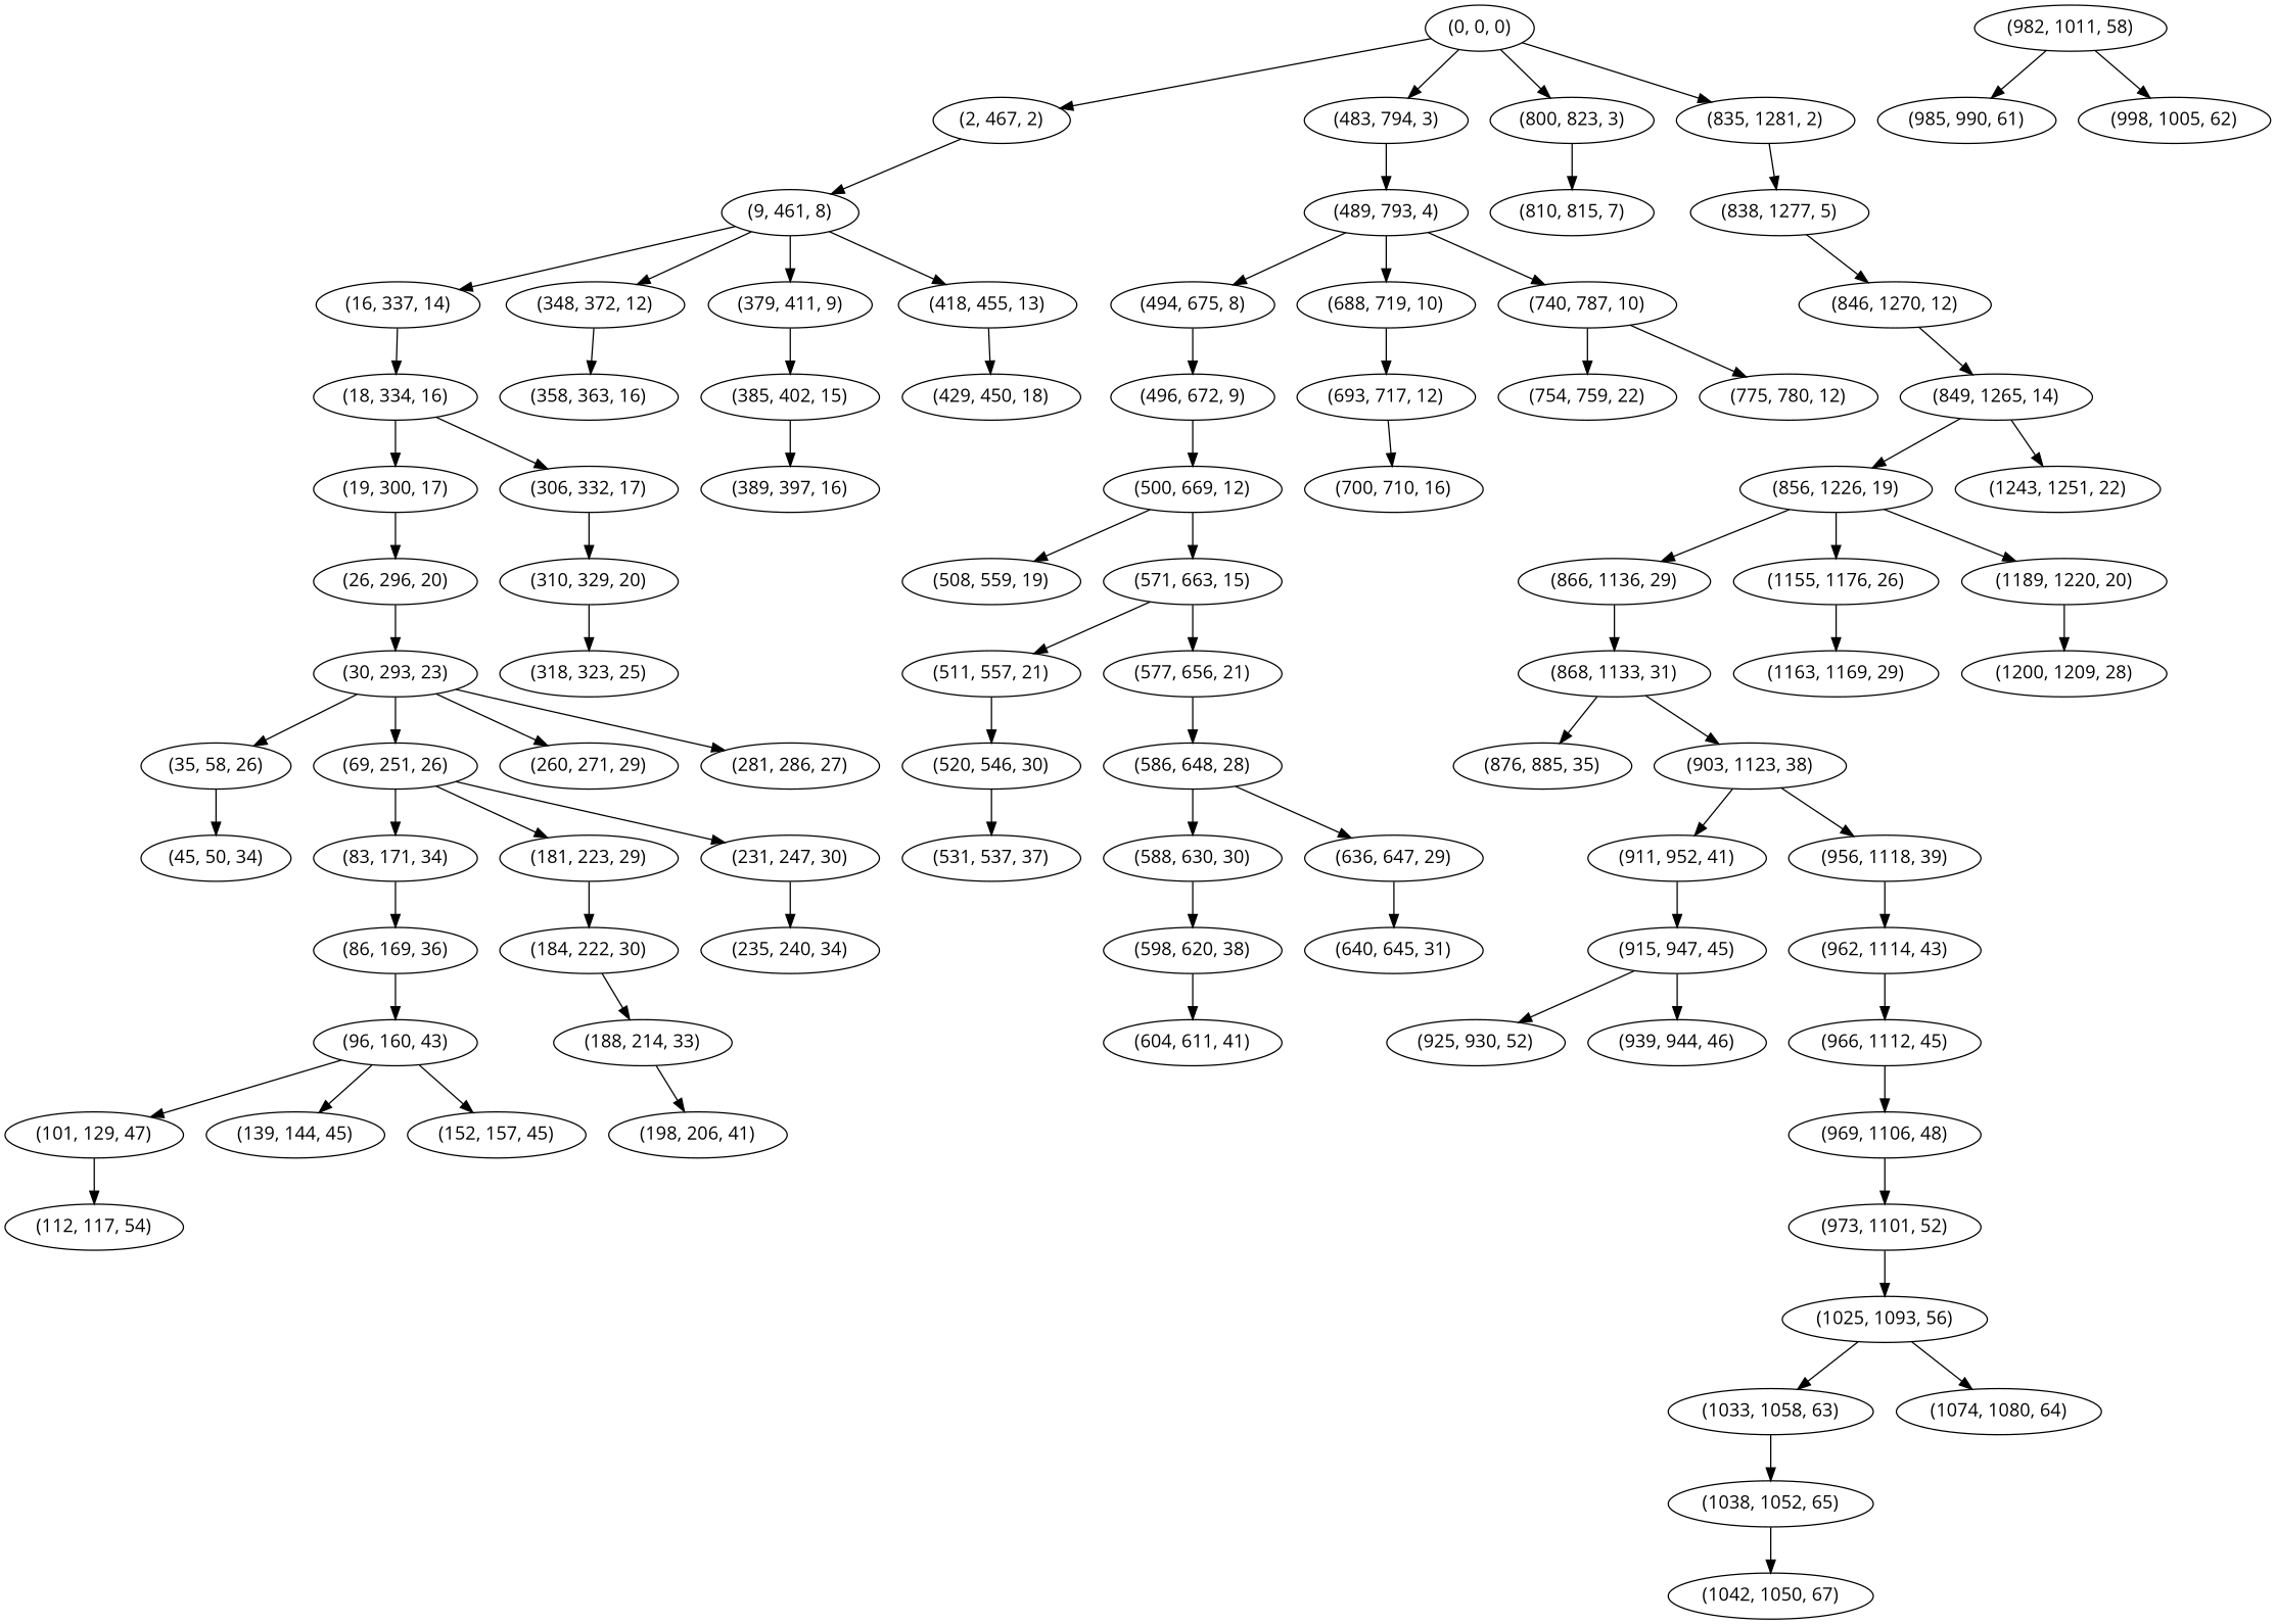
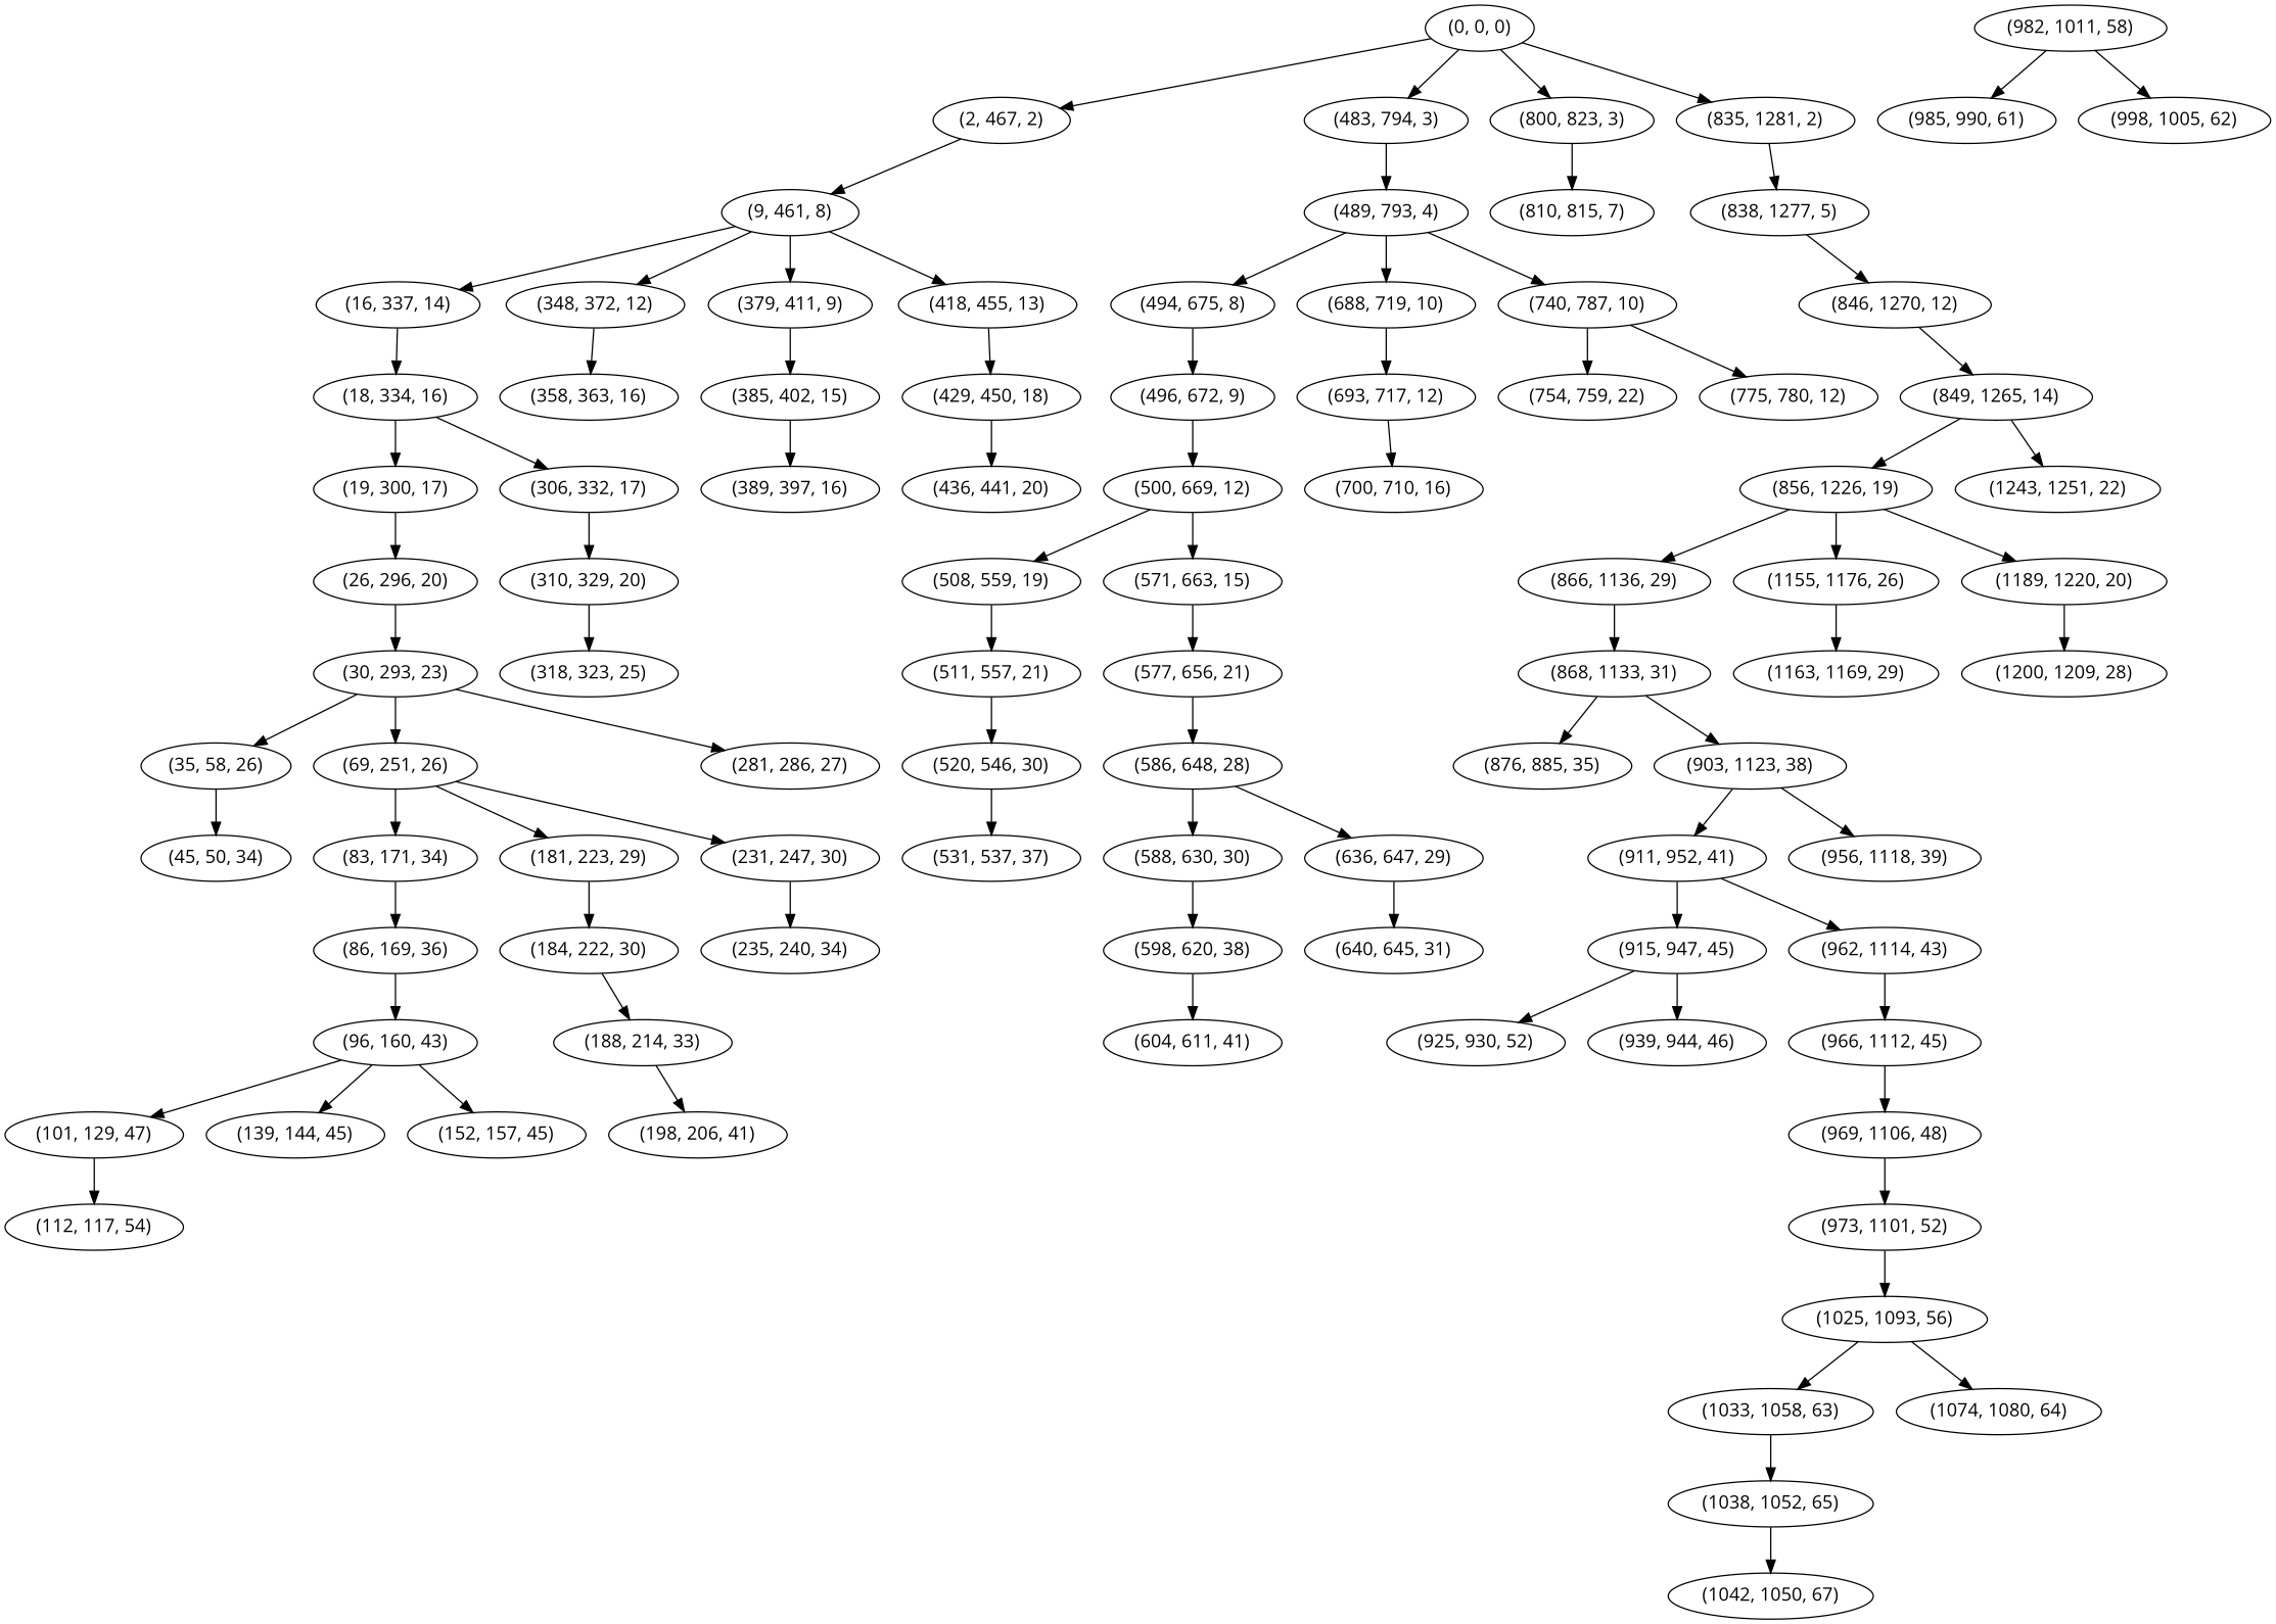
  digraph {
    fontname="Open Sans"
    node [fontname="Open Sans"]
    edge [fontname="Open Sans"]
    "(0, 0, 0)"
    "(2, 467, 2)"
    "(483, 794, 3)"
    "(800, 823, 3)"
    "(835, 1281, 2)"
    "(9, 461, 8)"
    "(489, 793, 4)"
    "(810, 815, 7)"
    "(838, 1277, 5)"
    "(16, 337, 14)"
    "(348, 372, 12)"
    "(379, 411, 9)"
    "(418, 455, 13)"
    "(18, 334, 16)"
    "(358, 363, 16)"
    "(385, 402, 15)"
    "(429, 450, 18)"
    "(19, 300, 17)"
    "(306, 332, 17)"
    "(26, 296, 20)"
    "(310, 329, 20)"
    "(30, 293, 23)"
    "(35, 58, 26)"
    "(69, 251, 26)"
-   "(260, 271, 29)"
    "(281, 286, 27)"
    "(45, 50, 34)"
    "(83, 171, 34)"
    "(181, 223, 29)"
    "(231, 247, 30)"
    "(86, 169, 36)"
    "(184, 222, 30)"
    "(235, 240, 34)"
    "(96, 160, 43)"
    "(101, 129, 47)"
    "(139, 144, 45)"
    "(152, 157, 45)"
    "(112, 117, 54)"
    "(188, 214, 33)"
    "(198, 206, 41)"
    "(318, 323, 25)"
    "(389, 397, 16)"
+   "(436, 441, 20)"
    "(494, 675, 8)"
    "(688, 719, 10)"
    "(740, 787, 10)"
    "(496, 672, 9)"
    "(693, 717, 12)"
    "(754, 759, 22)"
    "(775, 780, 12)"
    "(500, 669, 12)"
    "(508, 559, 19)"
    "(571, 663, 15)"
    "(511, 557, 21)"
    "(577, 656, 21)"
    "(520, 546, 30)"
    "(531, 537, 37)"
    "(586, 648, 28)"
    "(588, 630, 30)"
    "(636, 647, 29)"
    "(598, 620, 38)"
    "(640, 645, 31)"
    "(604, 611, 41)"
    "(700, 710, 16)"
    "(846, 1270, 12)"
    "(849, 1265, 14)"
    "(856, 1226, 19)"
    "(1243, 1251, 22)"
    "(866, 1136, 29)"
    "(1155, 1176, 26)"
    "(1189, 1220, 20)"
    "(868, 1133, 31)"
    "(1163, 1169, 29)"
    "(1200, 1209, 28)"
    "(876, 885, 35)"
    "(903, 1123, 38)"
    "(911, 952, 41)"
    "(956, 1118, 39)"
    "(915, 947, 45)"
    "(962, 1114, 43)"
    "(925, 930, 52)"
    "(939, 944, 46)"
    "(966, 1112, 45)"
    "(969, 1106, 48)"
    "(973, 1101, 52)"
    "(1025, 1093, 56)"
    "(982, 1011, 58)"
    "(985, 990, 61)"
    "(998, 1005, 62)"
    "(1033, 1058, 63)"
    "(1074, 1080, 64)"
    "(1038, 1052, 65)"
    "(1042, 1050, 67)"
    "(0, 0, 0)" -> "(2, 467, 2)"
    "(0, 0, 0)" -> "(483, 794, 3)"
    "(0, 0, 0)" -> "(800, 823, 3)"
    "(0, 0, 0)" -> "(835, 1281, 2)"
    "(2, 467, 2)" -> "(9, 461, 8)"
    "(483, 794, 3)" -> "(489, 793, 4)"
    "(800, 823, 3)" -> "(810, 815, 7)"
    "(835, 1281, 2)" -> "(838, 1277, 5)"
    "(9, 461, 8)" -> "(16, 337, 14)"
    "(9, 461, 8)" -> "(348, 372, 12)"
    "(9, 461, 8)" -> "(379, 411, 9)"
    "(9, 461, 8)" -> "(418, 455, 13)"
    "(489, 793, 4)" -> "(494, 675, 8)"
    "(489, 793, 4)" -> "(688, 719, 10)"
    "(489, 793, 4)" -> "(740, 787, 10)"
    "(838, 1277, 5)" -> "(846, 1270, 12)"
    "(16, 337, 14)" -> "(18, 334, 16)"
    "(348, 372, 12)" -> "(358, 363, 16)"
    "(379, 411, 9)" -> "(385, 402, 15)"
    "(418, 455, 13)" -> "(429, 450, 18)"
    "(18, 334, 16)" -> "(19, 300, 17)"
    "(18, 334, 16)" -> "(306, 332, 17)"
    "(385, 402, 15)" -> "(389, 397, 16)"
+   "(429, 450, 18)" -> "(436, 441, 20)"
    "(19, 300, 17)" -> "(26, 296, 20)"
    "(306, 332, 17)" -> "(310, 329, 20)"
    "(26, 296, 20)" -> "(30, 293, 23)"
    "(310, 329, 20)" -> "(318, 323, 25)"
    "(30, 293, 23)" -> "(35, 58, 26)"
    "(30, 293, 23)" -> "(69, 251, 26)"
-   "(30, 293, 23)" -> "(260, 271, 29)"
    "(30, 293, 23)" -> "(281, 286, 27)"
    "(35, 58, 26)" -> "(45, 50, 34)"
    "(69, 251, 26)" -> "(83, 171, 34)"
    "(69, 251, 26)" -> "(181, 223, 29)"
    "(69, 251, 26)" -> "(231, 247, 30)"
    "(83, 171, 34)" -> "(86, 169, 36)"
    "(181, 223, 29)" -> "(184, 222, 30)"
    "(231, 247, 30)" -> "(235, 240, 34)"
    "(86, 169, 36)" -> "(96, 160, 43)"
    "(184, 222, 30)" -> "(188, 214, 33)"
    "(96, 160, 43)" -> "(101, 129, 47)"
    "(96, 160, 43)" -> "(139, 144, 45)"
    "(96, 160, 43)" -> "(152, 157, 45)"
    "(101, 129, 47)" -> "(112, 117, 54)"
    "(188, 214, 33)" -> "(198, 206, 41)"
    "(494, 675, 8)" -> "(496, 672, 9)"
    "(688, 719, 10)" -> "(693, 717, 12)"
    "(740, 787, 10)" -> "(754, 759, 22)"
    "(740, 787, 10)" -> "(775, 780, 12)"
    "(496, 672, 9)" -> "(500, 669, 12)"
    "(693, 717, 12)" -> "(700, 710, 16)"
    "(500, 669, 12)" -> "(508, 559, 19)"
    "(500, 669, 12)" -> "(571, 663, 15)"
-   "(571, 663, 15)" -> "(511, 557, 21)"
+   "(508, 559, 19)" -> "(511, 557, 21)"
    "(571, 663, 15)" -> "(577, 656, 21)"
    "(511, 557, 21)" -> "(520, 546, 30)"
    "(577, 656, 21)" -> "(586, 648, 28)"
    "(520, 546, 30)" -> "(531, 537, 37)"
    "(586, 648, 28)" -> "(588, 630, 30)"
    "(586, 648, 28)" -> "(636, 647, 29)"
    "(588, 630, 30)" -> "(598, 620, 38)"
    "(636, 647, 29)" -> "(640, 645, 31)"
    "(598, 620, 38)" -> "(604, 611, 41)"
    "(846, 1270, 12)" -> "(849, 1265, 14)"
    "(849, 1265, 14)" -> "(856, 1226, 19)"
    "(849, 1265, 14)" -> "(1243, 1251, 22)"
    "(856, 1226, 19)" -> "(866, 1136, 29)"
    "(856, 1226, 19)" -> "(1155, 1176, 26)"
    "(856, 1226, 19)" -> "(1189, 1220, 20)"
    "(866, 1136, 29)" -> "(868, 1133, 31)"
    "(1155, 1176, 26)" -> "(1163, 1169, 29)"
    "(1189, 1220, 20)" -> "(1200, 1209, 28)"
    "(868, 1133, 31)" -> "(876, 885, 35)"
    "(868, 1133, 31)" -> "(903, 1123, 38)"
    "(903, 1123, 38)" -> "(911, 952, 41)"
    "(903, 1123, 38)" -> "(956, 1118, 39)"
    "(911, 952, 41)" -> "(915, 947, 45)"
-   "(956, 1118, 39)" -> "(962, 1114, 43)"
+   "(911, 952, 41)" -> "(962, 1114, 43)"
    "(915, 947, 45)" -> "(925, 930, 52)"
    "(915, 947, 45)" -> "(939, 944, 46)"
    "(962, 1114, 43)" -> "(966, 1112, 45)"
    "(966, 1112, 45)" -> "(969, 1106, 48)"
    "(969, 1106, 48)" -> "(973, 1101, 52)"
    "(973, 1101, 52)" -> "(1025, 1093, 56)"
    "(1025, 1093, 56)" -> "(1033, 1058, 63)"
    "(1025, 1093, 56)" -> "(1074, 1080, 64)"
    "(982, 1011, 58)" -> "(985, 990, 61)"
    "(982, 1011, 58)" -> "(998, 1005, 62)"
    "(1033, 1058, 63)" -> "(1038, 1052, 65)"
    "(1038, 1052, 65)" -> "(1042, 1050, 67)"
  }
